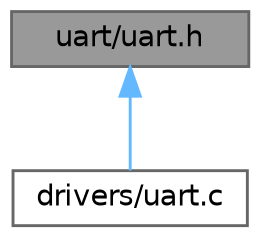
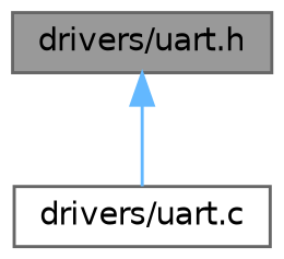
  digraph {
    node [fontname=Helvetica fontsize=10 shape=box style=filled]
-   n1 [color=gray40 fillcolor=grey60 fontcolor=black height=0.2 label="uart/uart.h" width=0.4]
+   n1 [color=gray40 fillcolor=grey60 fontcolor=black height=0.2 label="drivers/uart.h" width=0.4]
    n2 [color=grey40 fillcolor=white height=0.2 label="drivers/uart.c" width=0.4]
    n1 -> n2 [color=steelblue1 dir=back fontname=Helvetica fontsize=10 labelfontname=Helvetica labelfontsize=10 style=solid]
  }
